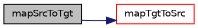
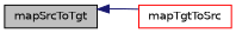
  digraph {
    rankdir=LR
    node [fontname=Helvetica fontsize=10 shape=record]
    n1 [color=black fillcolor=grey75 fontcolor=black height=0.2 label=mapSrcToTgt style=filled width=0.4]
    n2 [color=red height=0.2 label=mapTgtToSrc width=0.4]
-   n1 -> n2 [color=midnightblue fontname=Helvetica fontsize=10 labelfontname=Helvetica labelfontsize=10 style=solid]
+   n2 -> n1 [color=midnightblue fontname=Helvetica fontsize=10 labelfontname=Helvetica labelfontsize=10 style=solid]
  }
